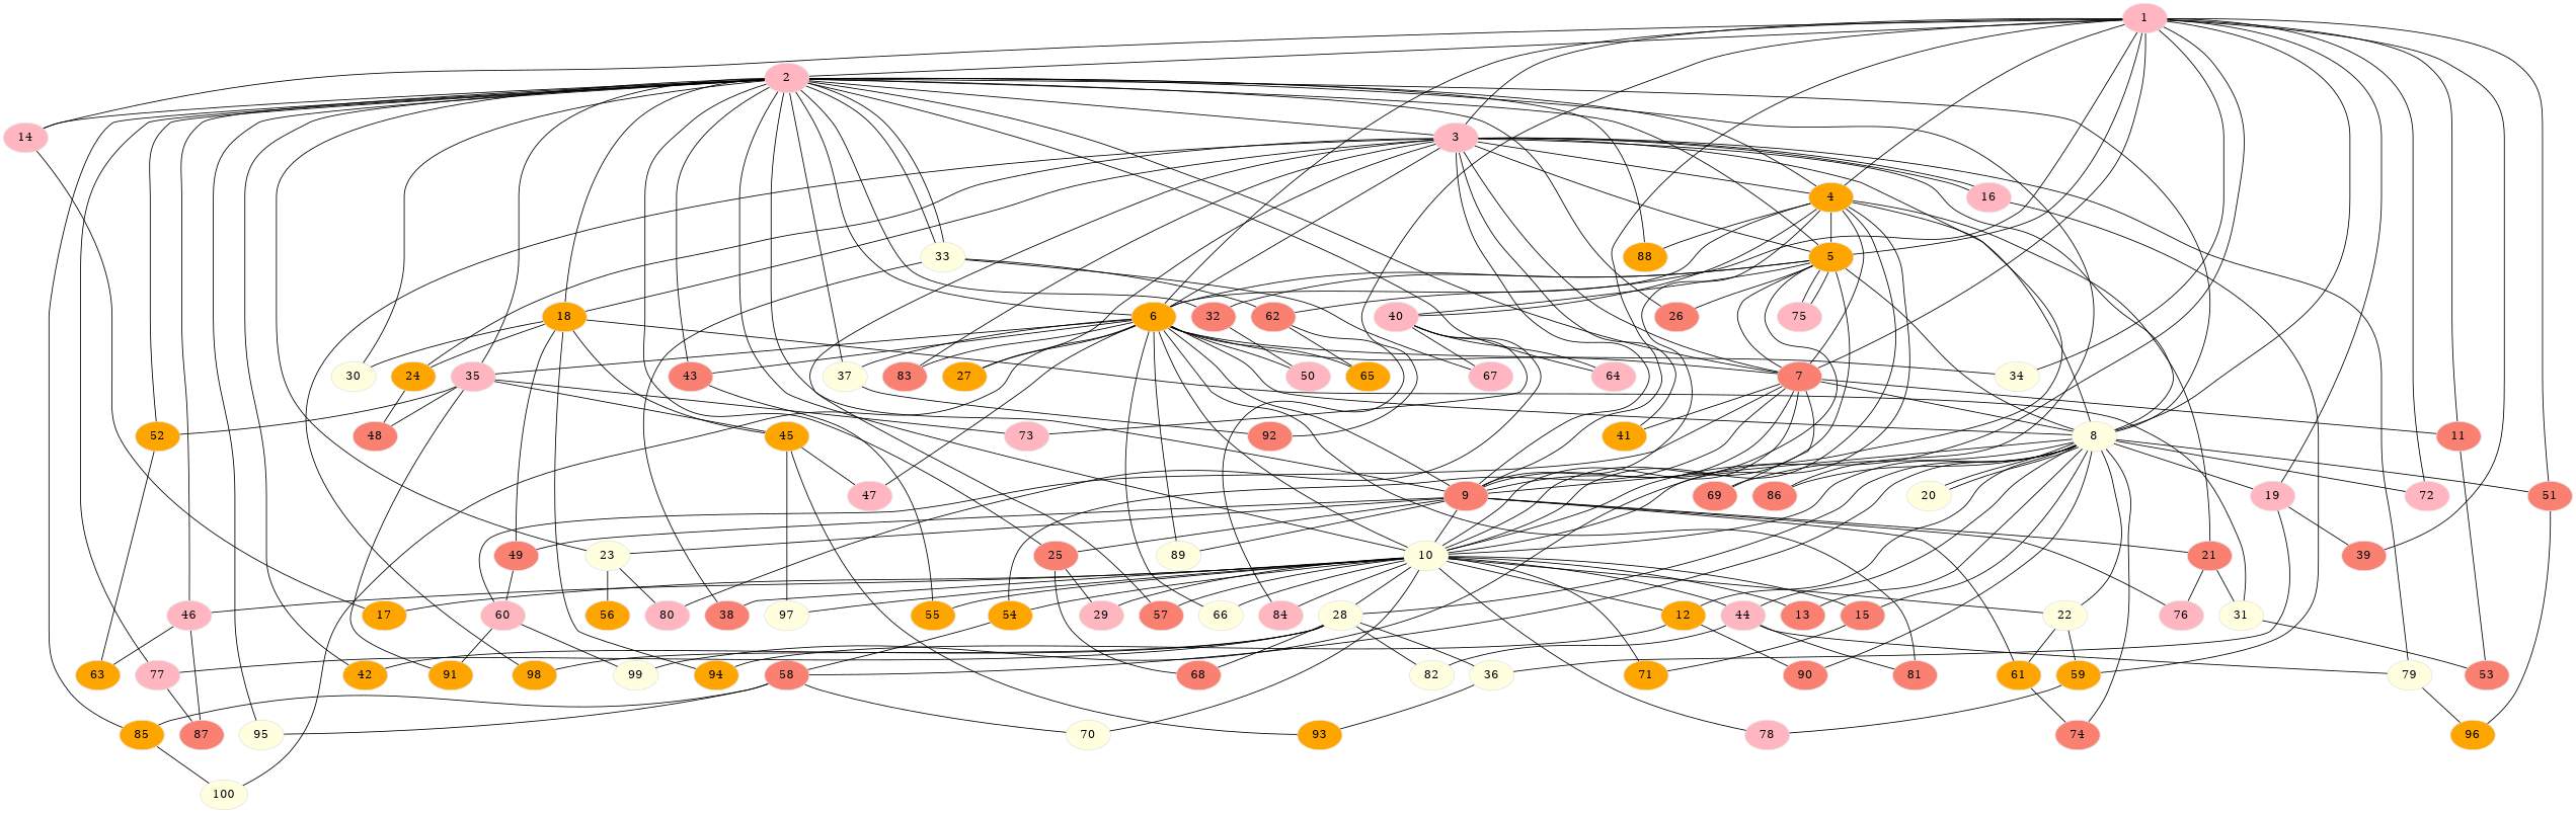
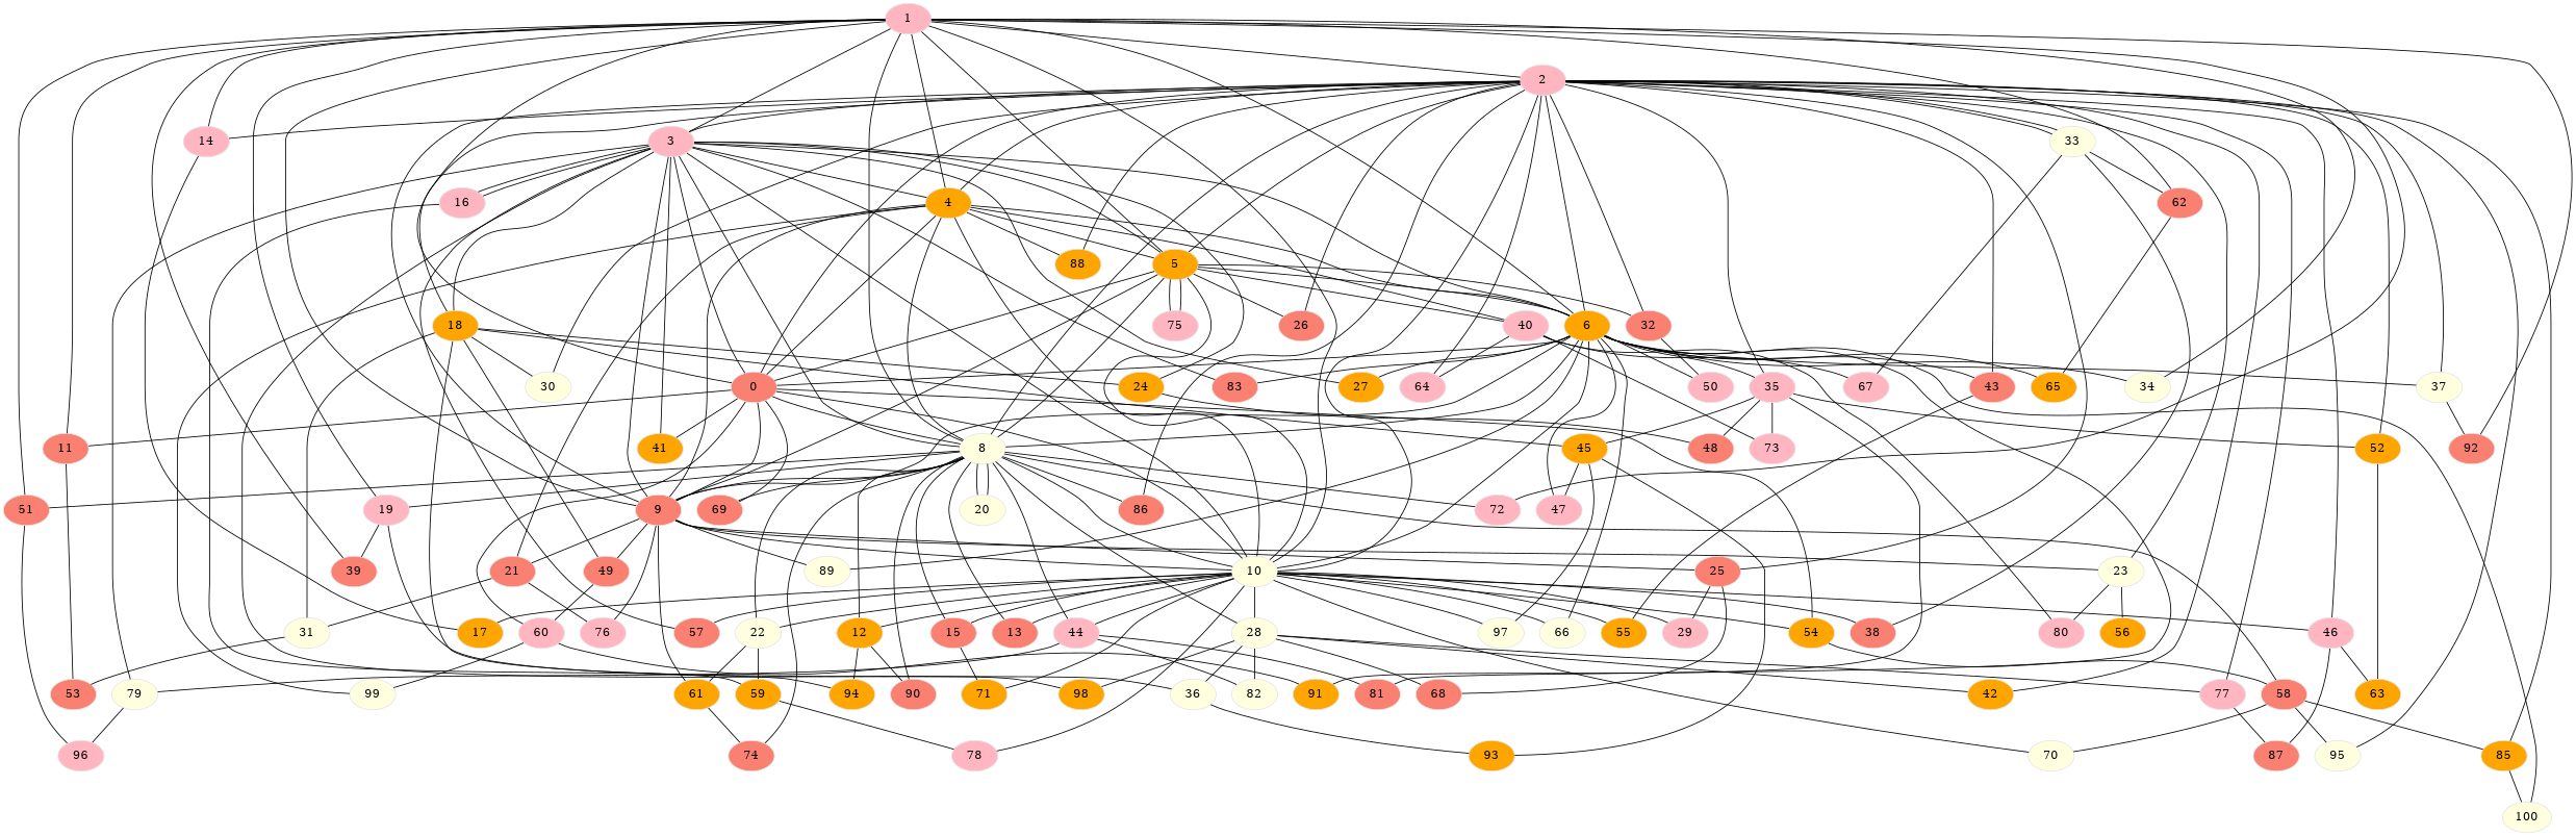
  graph {
    node [color=gray90 fillcolor=salmon style=filled]
    1 [fillcolor=lightpink]
    2 [fillcolor=lightpink]
    3 [fillcolor=lightpink]
    4 [fillcolor=orange]
    5 [fillcolor=orange]
    6 [fillcolor=orange]
-   7
+   7 [label=0]
    8 [fillcolor=lightyellow]
    9
    10 [fillcolor=lightyellow]
    11
    14 [fillcolor=lightpink]
    19 [fillcolor=lightpink]
    34 [fillcolor=lightyellow]
    39
    51
    62
    72 [fillcolor=lightpink]
    92
    18 [fillcolor=orange]
    23 [fillcolor=lightyellow]
    25
    26
    30 [fillcolor=lightyellow]
    32
    33 [fillcolor=lightyellow]
    35 [fillcolor=lightpink]
    37 [fillcolor=lightyellow]
    42 [fillcolor=orange]
    43
    46 [fillcolor=lightpink]
    52 [fillcolor=orange]
    64 [fillcolor=lightpink]
    77 [fillcolor=lightpink]
    85 [fillcolor=orange]
    86
    88 [fillcolor=orange]
    95 [fillcolor=lightyellow]
    16 [fillcolor=lightpink]
    24 [fillcolor=orange]
    27 [fillcolor=orange]
    41 [fillcolor=orange]
    57
    79 [fillcolor=lightyellow]
    83
    98 [fillcolor=orange]
    21
    40 [fillcolor=lightpink]
    99 [fillcolor=lightyellow]
    75 [fillcolor=lightpink]
    47 [fillcolor=lightpink]
    50 [fillcolor=lightpink]
    65 [fillcolor=orange]
    66 [fillcolor=lightyellow]
    81
    89 [fillcolor=lightyellow]
    100 [fillcolor=lightyellow]
    54 [fillcolor=orange]
    60 [fillcolor=lightpink]
    69
    12 [fillcolor=orange]
    13
    15
    20 [fillcolor=lightyellow]
    22 [fillcolor=lightyellow]
    28 [fillcolor=lightyellow]
    44 [fillcolor=lightpink]
    58
    74
    90
    49
    61 [fillcolor=orange]
    76 [fillcolor=lightpink]
    17 [fillcolor=orange]
    29 [fillcolor=lightpink]
    38
    55 [fillcolor=orange]
    70 [fillcolor=lightyellow]
    71 [fillcolor=orange]
    78 [fillcolor=lightpink]
-   84 [fillcolor=lightpink]
    97 [fillcolor=lightyellow]
    53
    36 [fillcolor=lightyellow]
-   96 [fillcolor=orange]
+   96 [fillcolor=lightpink]
    94 [fillcolor=orange]
    31 [fillcolor=lightyellow]
    45 [fillcolor=orange]
    56 [fillcolor=orange]
    80 [fillcolor=lightpink]
    68
    67 [fillcolor=lightpink]
    48
    73 [fillcolor=lightpink]
    91 [fillcolor=orange]
    63 [fillcolor=orange]
    87
    59 [fillcolor=orange]
    82 [fillcolor=lightyellow]
    93 [fillcolor=orange]
    1 -- 2
    1 -- 3
    1 -- 4
    1 -- 5
    1 -- 6
    1 -- 7
    1 -- 8
    1 -- 9
    1 -- 10
    1 -- 11
    1 -- 14
    1 -- 19
    1 -- 34
    1 -- 39
    1 -- 51
    1 -- 62
    1 -- 72
    1 -- 92
    2 -- 3
    2 -- 4
    2 -- 5
    2 -- 6
    2 -- 7
    2 -- 8
    2 -- 9
    2 -- 10
    2 -- 14
    2 -- 18
    2 -- 23
    2 -- 25
    2 -- 26
    2 -- 30
    2 -- 32
    2 -- 33
    2 -- 33
    2 -- 35
    2 -- 37
    2 -- 42
    2 -- 43
    2 -- 46
    2 -- 52
    2 -- 64
    2 -- 77
    2 -- 85
    2 -- 86
    2 -- 88
    2 -- 95
    3 -- 4
    3 -- 5
    3 -- 6
    3 -- 7
    3 -- 8
    3 -- 9
    3 -- 10
    3 -- 18
    3 -- 16
    3 -- 16
    3 -- 24
    3 -- 27
    3 -- 41
    3 -- 57
    3 -- 79
    3 -- 83
    3 -- 98
    4 -- 5
    4 -- 6
    4 -- 7
    4 -- 8
    4 -- 9
    4 -- 10
    4 -- 88
    4 -- 21
    4 -- 40
    4 -- 99
    5 -- 6
    5 -- 7
    5 -- 8
    5 -- 9
    5 -- 10
    5 -- 26
    5 -- 32
    5 -- 40
    5 -- 75
    5 -- 75
    6 -- 7
    6 -- 8
    6 -- 9
    6 -- 10
    6 -- 34
    6 -- 35
    6 -- 37
    6 -- 43
    6 -- 27
    6 -- 83
    6 -- 47
    6 -- 50
    6 -- 65
    6 -- 66
    6 -- 81
    6 -- 89
    6 -- 100
    7 -- 8
    7 -- 9
    7 -- 10
    7 -- 11
    7 -- 41
    7 -- 54
    7 -- 60
    7 -- 69
    8 -- 9
    8 -- 10
    8 -- 19
    8 -- 51
    8 -- 72
    8 -- 86
    8 -- 69
    8 -- 12
    8 -- 13
    8 -- 15
    8 -- 20
    8 -- 20
    8 -- 22
    8 -- 28
    8 -- 44
    8 -- 58
    8 -- 74
    8 -- 90
    9 -- 10
    9 -- 23
    9 -- 25
    9 -- 21
    9 -- 89
    9 -- 49
    9 -- 61
    9 -- 76
    10 -- 46
    10 -- 57
    10 -- 66
    10 -- 54
    10 -- 12
    10 -- 13
    10 -- 15
    10 -- 22
    10 -- 28
    10 -- 44
    10 -- 17
    10 -- 29
    10 -- 38
    10 -- 55
    10 -- 70
    10 -- 71
    10 -- 78
-   10 -- 84
    10 -- 97
    11 -- 53
    14 -- 17
    19 -- 39
    19 -- 36
    51 -- 96
    62 -- 65
-   62 -- 84
    18 -- 30
    18 -- 24
    18 -- 49
    18 -- 94
    18 -- 31
    18 -- 45
    23 -- 56
    23 -- 80
    25 -- 29
    25 -- 68
    32 -- 50
    33 -- 62
    33 -- 38
    33 -- 67
    35 -- 52
    35 -- 45
    35 -- 48
    35 -- 73
    35 -- 91
    37 -- 92
    43 -- 55
    46 -- 63
    46 -- 87
    52 -- 63
    77 -- 87
    85 -- 100
    16 -- 59
    24 -- 48
    79 -- 96
    21 -- 76
    21 -- 31
    40 -- 64
    40 -- 80
    40 -- 67
    40 -- 73
    54 -- 58
    60 -- 99
    60 -- 91
    12 -- 90
    12 -- 94
    15 -- 71
    22 -- 61
    22 -- 59
    28 -- 42
    28 -- 77
    28 -- 98
    28 -- 36
    28 -- 68
    28 -- 82
    44 -- 79
    44 -- 81
    44 -- 82
    58 -- 85
    58 -- 95
    58 -- 70
    49 -- 60
    61 -- 74
    36 -- 93
    31 -- 53
    45 -- 47
    45 -- 97
    45 -- 93
    59 -- 78
  }
